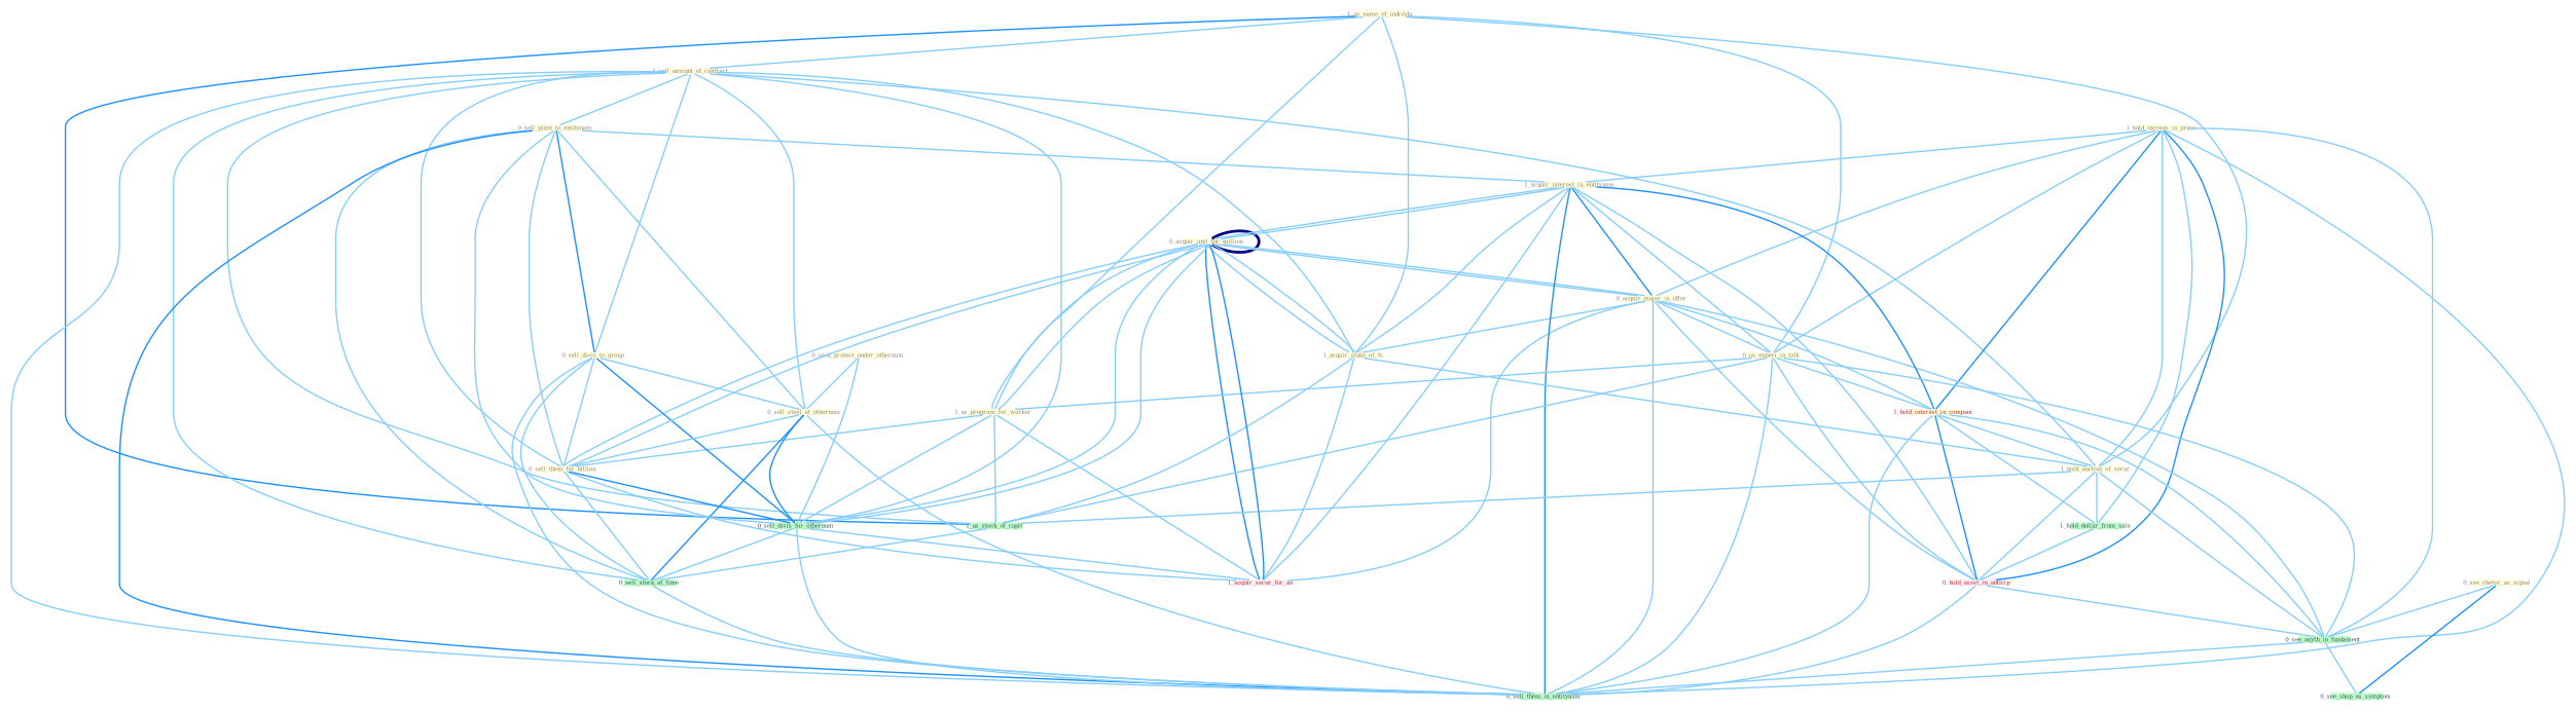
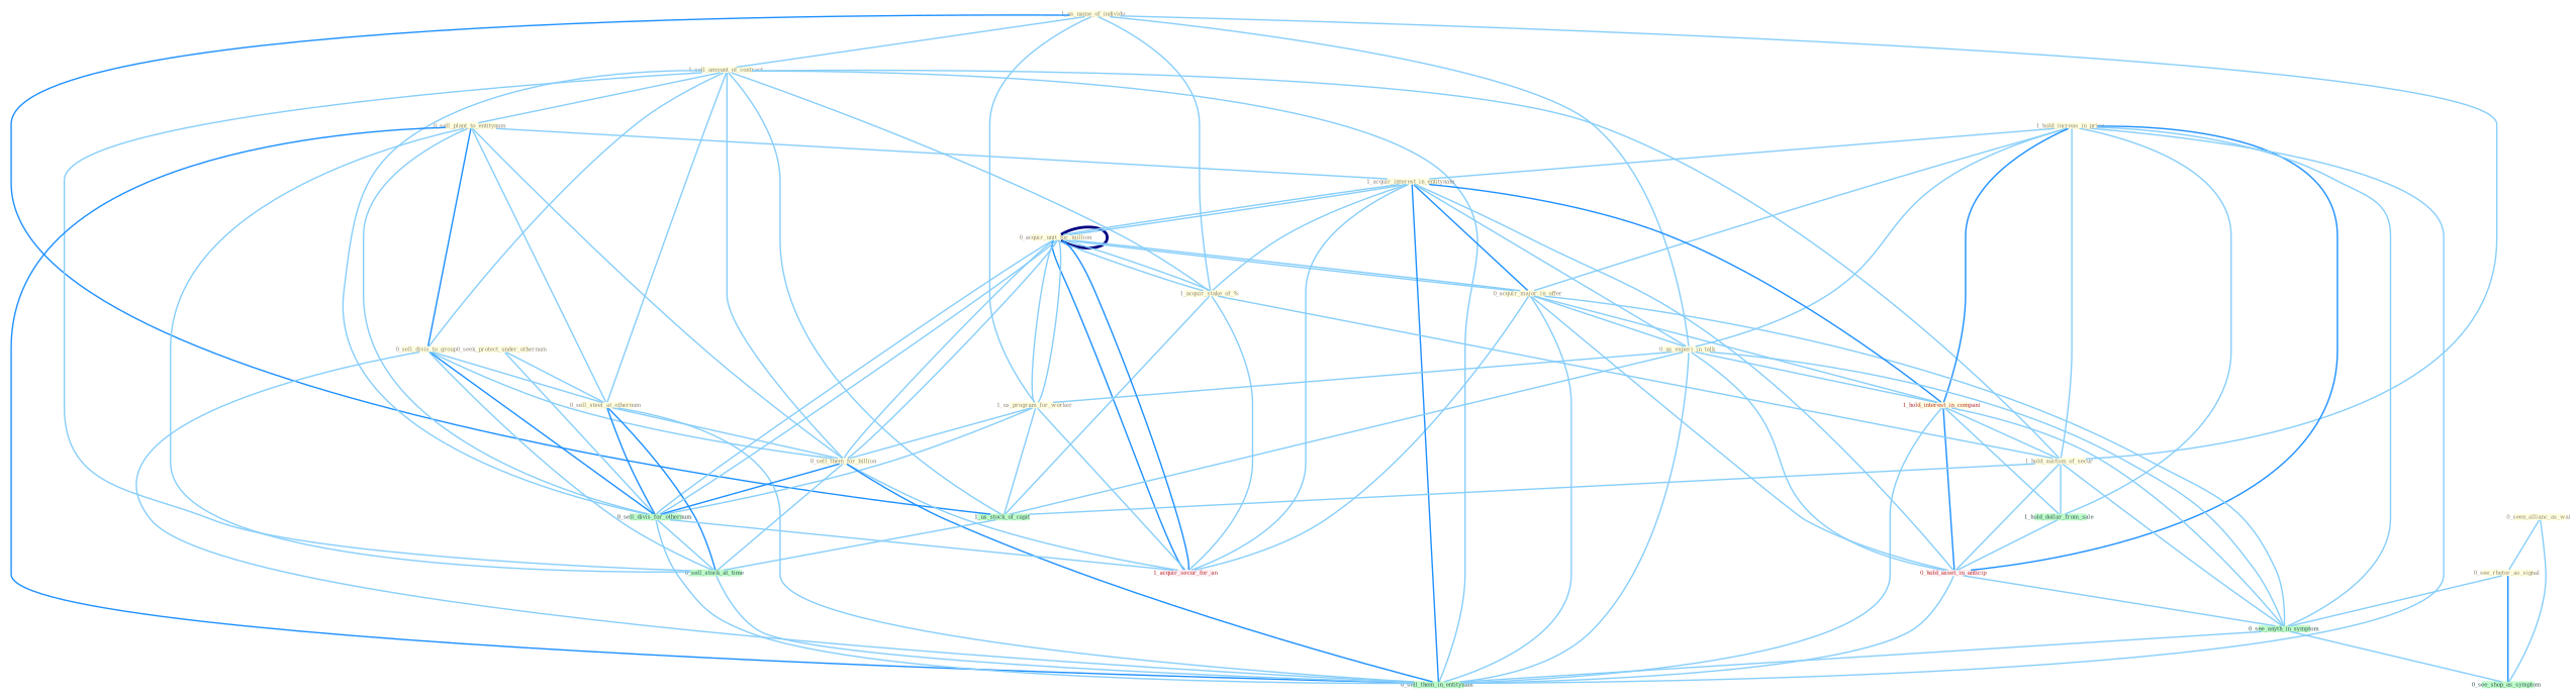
  graph {
    node [color="#ffffe0" fixedsize=true fontcolor="#8b7d6b" fontsize=4 shape=polygon style=filled]
    edge [color="#87cefa" w=1]
    "1_us_name_of_individu " [height=.06 width=.5]
    "1_sell_amount_of_contract " [height=.06 width=.5]
    "0_seek_protect_under_othernum " [height=.06 width=.5]
    "1_hold_increas_in_price " [height=.06 width=.5]
    "0_acquir_unit_for_million " [height=.06 width=.5]
    "0_sell_plant_to_entitynam " [height=.06 width=.5]
    "0_acquir_major_in_offer " [height=.06 width=.5]
    "1_acquir_interest_in_entitynam " [height=.06 width=.5]
    "0_us_experi_in_talk " [height=.06 width=.5]
    "1_us_program_for_worker " [height=.06 width=.5]
    "0_sell_divis_to_group " [height=.06 width=.5]
    "1_hold_interest_in_compani " [fontcolor="#b22222" height=.06 width=.5]
+   "0_seen_allianc_as_wai " [height=.06 width=.5]
    "1_acquir_stake_of_% " [height=.06 width=.5]
    "0_sell_steel_at_othernum " [height=.06 width=.5]
    "0_see_rhetor_as_signal " [height=.06 width=.5]
    "0_sell_them_for_billion " [height=.06 width=.5]
    "1_hold_auction_of_secur " [height=.06 width=.5]
    "1_acquir_secur_for_an " [color="#fff0f5" fontcolor="#b22222" height=.06 width=.5]
    "0_hold_asset_in_anticip " [color="#fff0f5" fontcolor="#b22222" height=.06 width=.5]
    "1_us_stock_of_capit " [color="#BDFCC9" fontcolor="#2f4f4f" height=.06 width=.5]
    "0_sell_divis_for_othernum " [color="#BDFCC9" fontcolor="#2f4f4f" height=.06 width=.5]
    "0_sell_stock_at_time " [color="#BDFCC9" fontcolor="#2f4f4f" height=.06 width=.5]
    "0_sell_them_in_entitynam " [color="#BDFCC9" fontcolor="#2f4f4f" height=.06 width=.5]
    "1_hold_dollar_from_sale " [color="#BDFCC9" fontcolor="#2f4f4f" height=.06 width=.5]
-   "0_see_anyth_in_fundament " [color="#BDFCC9" fontcolor="#2f4f4f" height=.06 width=.5]
+   "0_see_anyth_in_fundament " [color="#BDFCC9" fontcolor="#2f4f4f" height=.06 width=.5 label="0_see_anyth_in_symptom"]
    "0_see_shop_as_symptom " [color="#BDFCC9" fontcolor="#2f4f4f" height=.06 width=.5]
    subgraph sub_1 {
      "1_us_name_of_individu "
      "1_sell_amount_of_contract "
      "0_seek_protect_under_othernum "
      "1_hold_increas_in_price "
      "0_acquir_unit_for_million "
      "0_sell_plant_to_entitynam "
      "0_acquir_major_in_offer "
      "1_acquir_interest_in_entitynam "
      "0_us_experi_in_talk "
      "1_us_program_for_worker "
      "0_sell_divis_to_group "
      "1_hold_interest_in_compani "
+     "0_seen_allianc_as_wai "
      "1_acquir_stake_of_% "
      "0_sell_steel_at_othernum "
      "0_see_rhetor_as_signal "
      "0_sell_them_for_billion "
      "1_hold_auction_of_secur "
    }
    subgraph sub_2 {
      "1_acquir_secur_for_an "
      "0_hold_asset_in_anticip "
    }
    "1_us_name_of_individu " -- "1_sell_amount_of_contract "
    "1_us_name_of_individu " -- "0_us_experi_in_talk "
    "1_us_name_of_individu " -- "1_us_program_for_worker "
    "1_us_name_of_individu " -- "1_acquir_stake_of_% "
    "1_us_name_of_individu " -- "1_hold_auction_of_secur "
    "1_us_name_of_individu " -- "1_us_stock_of_capit " [color="#1e90ff" w=2]
    "1_sell_amount_of_contract " -- "0_sell_plant_to_entitynam "
    "1_sell_amount_of_contract " -- "0_sell_divis_to_group "
    "1_sell_amount_of_contract " -- "1_acquir_stake_of_% "
    "1_sell_amount_of_contract " -- "0_sell_steel_at_othernum "
    "1_sell_amount_of_contract " -- "0_sell_them_for_billion "
    "1_sell_amount_of_contract " -- "1_hold_auction_of_secur "
    "1_sell_amount_of_contract " -- "1_us_stock_of_capit "
    "1_sell_amount_of_contract " -- "0_sell_divis_for_othernum "
    "1_sell_amount_of_contract " -- "0_sell_stock_at_time "
    "1_sell_amount_of_contract " -- "0_sell_them_in_entitynam "
    "0_seek_protect_under_othernum " -- "0_sell_steel_at_othernum "
    "0_seek_protect_under_othernum " -- "0_sell_divis_for_othernum "
    "1_hold_increas_in_price " -- "0_acquir_major_in_offer "
    "1_hold_increas_in_price " -- "1_acquir_interest_in_entitynam "
    "1_hold_increas_in_price " -- "0_us_experi_in_talk "
    "1_hold_increas_in_price " -- "1_hold_interest_in_compani " [color="#1e90ff" w=2]
    "1_hold_increas_in_price " -- "1_hold_auction_of_secur "
    "1_hold_increas_in_price " -- "0_hold_asset_in_anticip " [color="#1e90ff" w=2]
    "1_hold_increas_in_price " -- "0_sell_them_in_entitynam "
    "1_hold_increas_in_price " -- "1_hold_dollar_from_sale "
    "1_hold_increas_in_price " -- "0_see_anyth_in_fundament "
    "0_acquir_unit_for_million " -- "0_acquir_unit_for_million " [color="#000080" style=bold w=4]
    "0_acquir_unit_for_million " -- "0_acquir_major_in_offer "
    "0_acquir_unit_for_million " -- "1_acquir_interest_in_entitynam "
    "0_acquir_unit_for_million " -- "1_us_program_for_worker "
    "0_acquir_unit_for_million " -- "1_acquir_stake_of_% "
    "0_acquir_unit_for_million " -- "0_sell_them_for_billion "
    "0_acquir_unit_for_million " -- "1_acquir_secur_for_an " [color="#1e90ff" w=2]
    "0_acquir_unit_for_million " -- "0_sell_divis_for_othernum "
    "0_sell_plant_to_entitynam " -- "1_acquir_interest_in_entitynam "
    "0_sell_plant_to_entitynam " -- "0_sell_divis_to_group " [color="#1e90ff" w=2]
    "0_sell_plant_to_entitynam " -- "0_sell_steel_at_othernum "
    "0_sell_plant_to_entitynam " -- "0_sell_them_for_billion "
    "0_sell_plant_to_entitynam " -- "0_sell_divis_for_othernum "
    "0_sell_plant_to_entitynam " -- "0_sell_stock_at_time "
    "0_sell_plant_to_entitynam " -- "0_sell_them_in_entitynam " [color="#1e90ff" w=2]
    "0_acquir_major_in_offer " -- "0_acquir_unit_for_million "
    "0_acquir_major_in_offer " -- "1_acquir_interest_in_entitynam " [color="#1e90ff" w=2]
    "0_acquir_major_in_offer " -- "0_us_experi_in_talk "
    "0_acquir_major_in_offer " -- "1_hold_interest_in_compani "
-   "0_acquir_major_in_offer " -- "1_acquir_stake_of_% "
    "0_acquir_major_in_offer " -- "1_acquir_secur_for_an "
    "0_acquir_major_in_offer " -- "0_hold_asset_in_anticip "
    "0_acquir_major_in_offer " -- "0_sell_them_in_entitynam "
    "0_acquir_major_in_offer " -- "0_see_anyth_in_fundament "
    "1_acquir_interest_in_entitynam " -- "0_acquir_unit_for_million "
    "1_acquir_interest_in_entitynam " -- "0_us_experi_in_talk "
    "1_acquir_interest_in_entitynam " -- "1_hold_interest_in_compani " [color="#1e90ff" w=2]
    "1_acquir_interest_in_entitynam " -- "1_acquir_stake_of_% "
    "1_acquir_interest_in_entitynam " -- "1_acquir_secur_for_an "
    "1_acquir_interest_in_entitynam " -- "0_hold_asset_in_anticip "
    "1_acquir_interest_in_entitynam " -- "0_sell_them_in_entitynam " [color="#1e90ff" w=2]
    "0_us_experi_in_talk " -- "1_us_program_for_worker "
    "0_us_experi_in_talk " -- "1_hold_interest_in_compani "
    "0_us_experi_in_talk " -- "0_hold_asset_in_anticip "
    "0_us_experi_in_talk " -- "1_us_stock_of_capit "
    "0_us_experi_in_talk " -- "0_sell_them_in_entitynam "
    "0_us_experi_in_talk " -- "0_see_anyth_in_fundament "
    "1_us_program_for_worker " -- "0_acquir_unit_for_million "
    "1_us_program_for_worker " -- "0_sell_them_for_billion "
    "1_us_program_for_worker " -- "1_acquir_secur_for_an "
    "1_us_program_for_worker " -- "1_us_stock_of_capit "
    "1_us_program_for_worker " -- "0_sell_divis_for_othernum "
    "0_sell_divis_to_group " -- "0_sell_steel_at_othernum "
    "0_sell_divis_to_group " -- "0_sell_them_for_billion "
    "0_sell_divis_to_group " -- "0_sell_divis_for_othernum " [color="#1e90ff" w=2]
    "0_sell_divis_to_group " -- "0_sell_stock_at_time "
    "0_sell_divis_to_group " -- "0_sell_them_in_entitynam "
    "1_hold_interest_in_compani " -- "1_hold_auction_of_secur "
    "1_hold_interest_in_compani " -- "0_hold_asset_in_anticip " [color="#1e90ff" w=2]
    "1_hold_interest_in_compani " -- "0_sell_them_in_entitynam "
    "1_hold_interest_in_compani " -- "1_hold_dollar_from_sale "
    "1_hold_interest_in_compani " -- "0_see_anyth_in_fundament "
+   "0_seen_allianc_as_wai " -- "0_see_rhetor_as_signal "
+   "0_seen_allianc_as_wai " -- "0_see_shop_as_symptom "
    "1_acquir_stake_of_% " -- "0_acquir_unit_for_million "
    "1_acquir_stake_of_% " -- "1_hold_auction_of_secur "
    "1_acquir_stake_of_% " -- "1_acquir_secur_for_an "
    "1_acquir_stake_of_% " -- "1_us_stock_of_capit "
    "0_sell_steel_at_othernum " -- "0_sell_them_for_billion "
    "0_sell_steel_at_othernum " -- "0_sell_divis_for_othernum " [color="#1e90ff" w=2]
    "0_sell_steel_at_othernum " -- "0_sell_stock_at_time " [color="#1e90ff" w=2]
    "0_sell_steel_at_othernum " -- "0_sell_them_in_entitynam "
    "0_see_rhetor_as_signal " -- "0_see_anyth_in_fundament "
    "0_see_rhetor_as_signal " -- "0_see_shop_as_symptom " [color="#1e90ff" w=2]
    "0_sell_them_for_billion " -- "0_acquir_unit_for_million "
    "0_sell_them_for_billion " -- "1_acquir_secur_for_an "
    "0_sell_them_for_billion " -- "0_sell_divis_for_othernum " [color="#1e90ff" w=2]
    "0_sell_them_for_billion " -- "0_sell_stock_at_time "
+   "0_sell_them_for_billion " -- "0_sell_them_in_entitynam " [color="#1e90ff" w=2]
    "1_hold_auction_of_secur " -- "0_hold_asset_in_anticip "
    "1_hold_auction_of_secur " -- "1_us_stock_of_capit "
    "1_hold_auction_of_secur " -- "1_hold_dollar_from_sale "
    "1_hold_auction_of_secur " -- "0_see_anyth_in_fundament "
    "1_acquir_secur_for_an " -- "0_acquir_unit_for_million " [color="#1e90ff" w=2]
    "0_hold_asset_in_anticip " -- "0_sell_them_in_entitynam "
    "0_hold_asset_in_anticip " -- "0_see_anyth_in_fundament "
    "1_us_stock_of_capit " -- "0_sell_stock_at_time "
    "0_sell_divis_for_othernum " -- "0_acquir_unit_for_million "
    "0_sell_divis_for_othernum " -- "1_acquir_secur_for_an "
    "0_sell_divis_for_othernum " -- "0_sell_stock_at_time "
    "0_sell_divis_for_othernum " -- "0_sell_them_in_entitynam "
    "0_sell_stock_at_time " -- "0_sell_them_in_entitynam "
    "1_hold_dollar_from_sale " -- "0_hold_asset_in_anticip "
    "0_see_anyth_in_fundament " -- "0_sell_them_in_entitynam "
    "0_see_anyth_in_fundament " -- "0_see_shop_as_symptom "
  }
